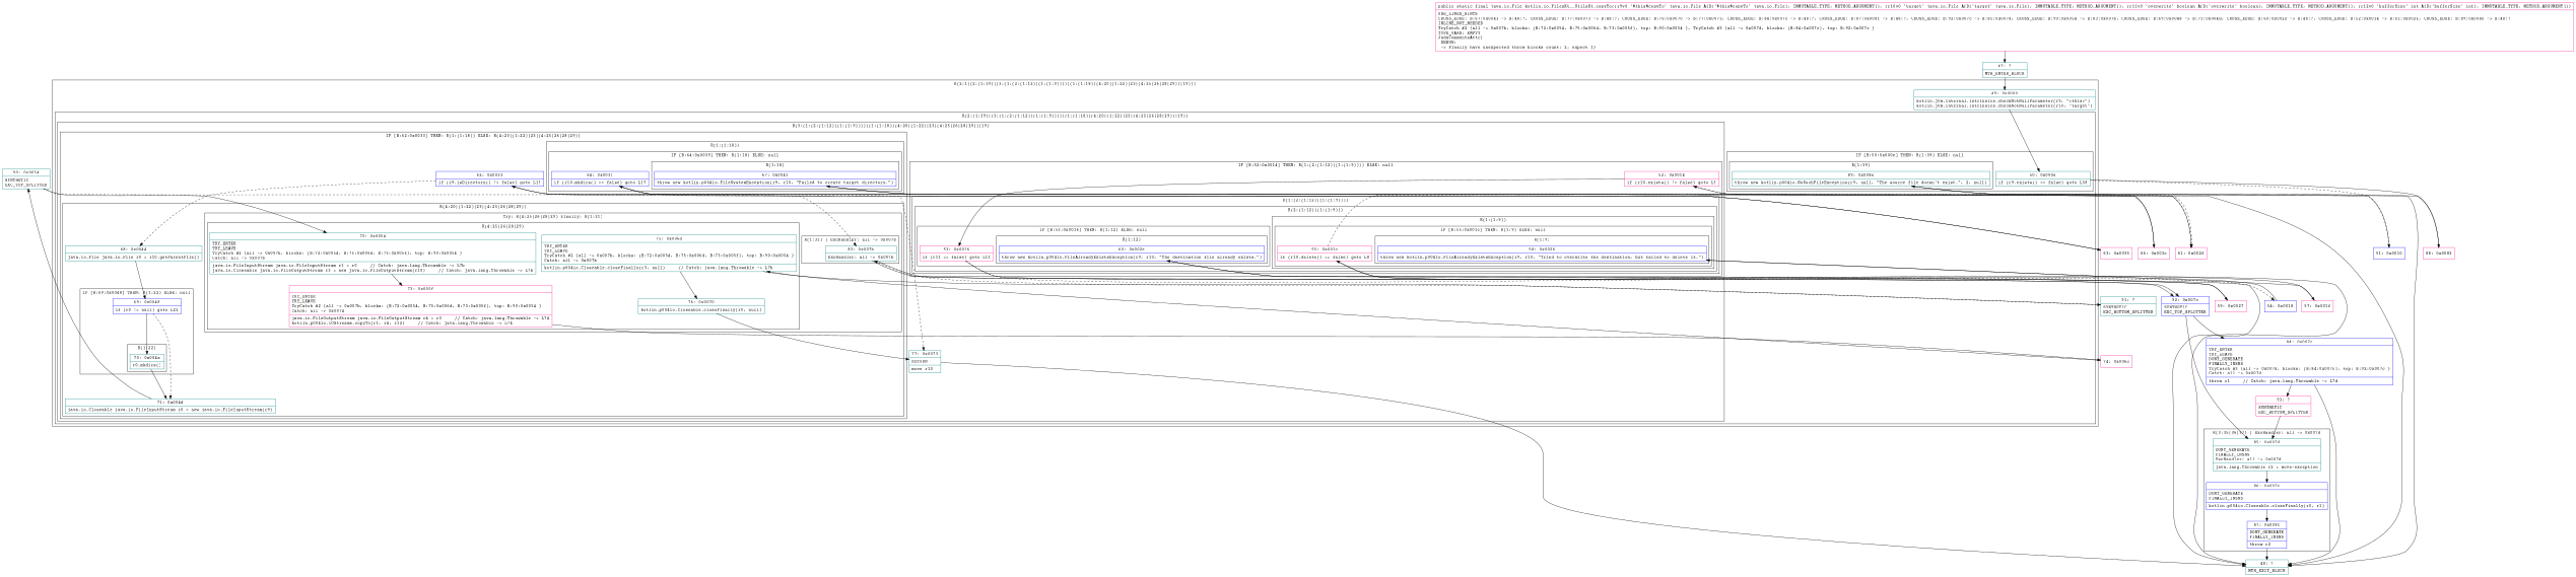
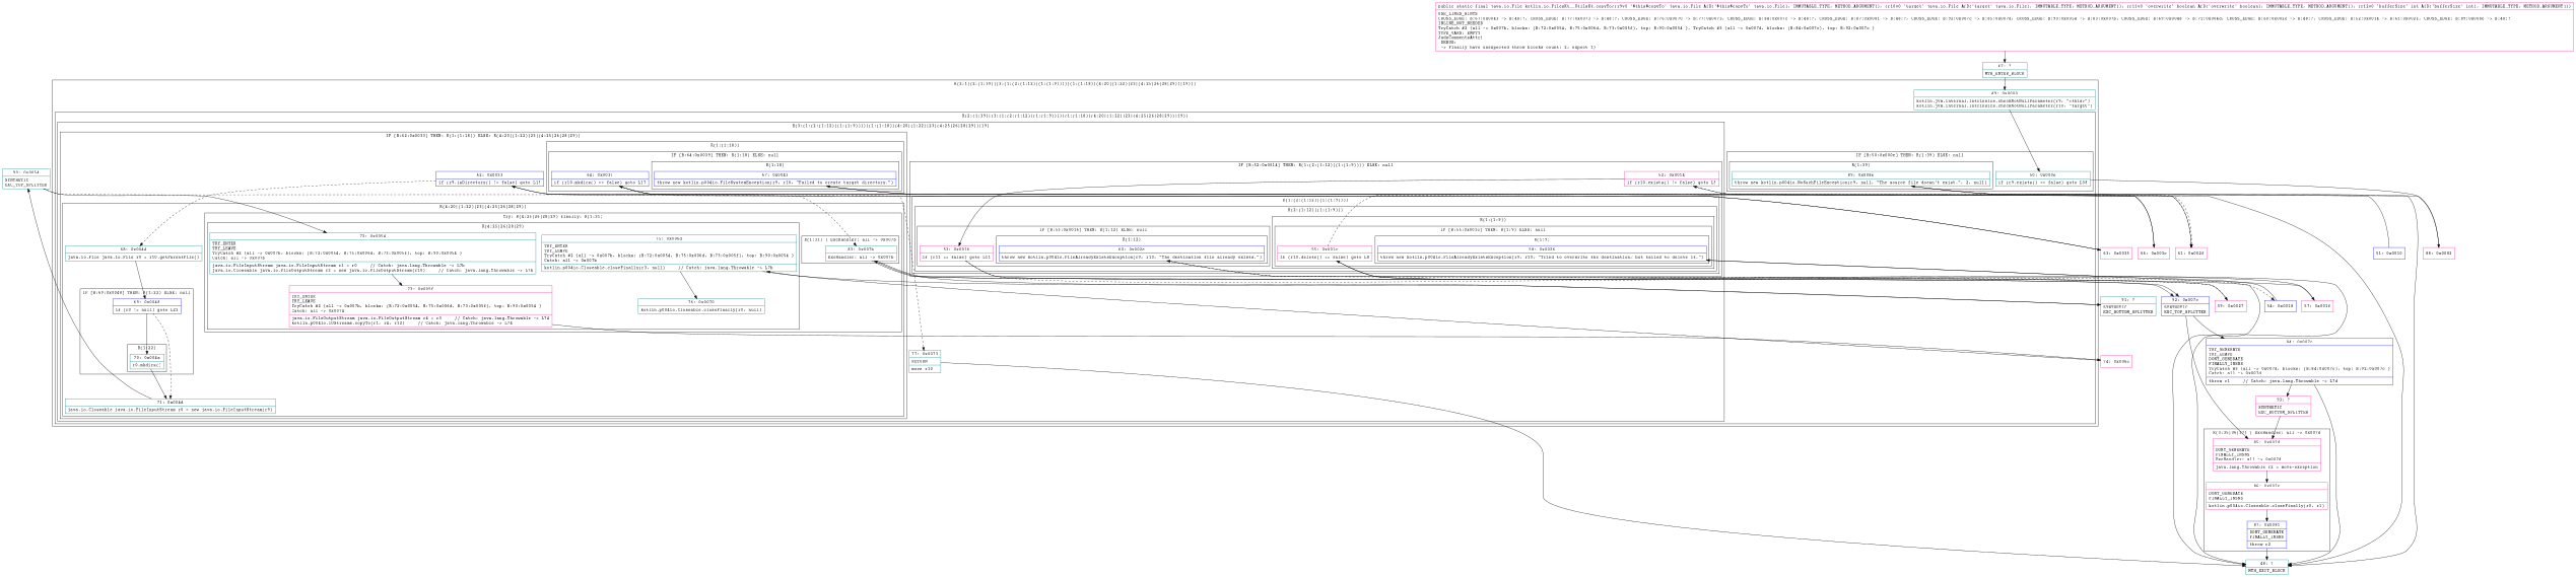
  digraph {
    fontname="Courier Prime"
    node [color=teal fontname="Courier Prime" shape=record]
    edge [fontname="Courier Prime"]
    n1 [label="{89\:\ 0x008e|throw new kotlin.p004io.NoSuchFileException(r9, null, \"The source file doesn't exist.\", 2, null)\l}"]
    n2 [label="{50\:\ 0x000e|if (r9.exists() == false) goto L38\l}"]
    n3 [color=blue label="{60\:\ 0x002e|throw new kotlin.p004io.FileAlreadyExistsException(r9, r10, \"The destination file already exists.\")\l}"]
    n4 [color=deeppink label="{53\:\ 0x0016|if (r11 == false) goto L11\l}"]
    n5 [color=blue label="{58\:\ 0x0026|throw new kotlin.p004io.FileAlreadyExistsException(r9, r10, \"Tried to overwrite the destination, but failed to delete it.\")\l}"]
    n6 [color=deeppink label="{55\:\ 0x001c|if (r10.delete() == false) goto L8\l}"]
    n7 [color=deeppink label="{52\:\ 0x0014|if (r10.exists() != false) goto L5\l}"]
    n8 [color=blue label="{67\:\ 0x0043|throw new kotlin.p004io.FileSystemException(r9, r10, \"Failed to create target directory.\")\l}"]
    n9 [color=blue label="{64\:\ 0x0039|if (r10.mkdirs() == false) goto L17\l}"]
    n10 [label="{70\:\ 0x004a|r0.mkdirs()\l}"]
    n11 [color=blue label="{69\:\ 0x0048|if (r0 != null) goto L22\l}"]
    n12 [label="{72\:\ 0x0054|TRY_ENTER\lTRY_LEAVE\lTryCatch #2 \{all \-\> 0x007b, blocks: (B:72:0x0054, B:75:0x006d, B:73:0x005f), top: B:90:0x0054 \}\lCatch: all \-\> 0x007b\l|java.io.FileInputStream java.io.FileInputStream r1 = r0     \/\/ Catch: java.lang.Throwable \-\> L7b\ljava.io.Closeable java.io.FileOutputStream r3 = new java.io.FileOutputStream(r10)     \/\/ Catch: java.lang.Throwable \-\> L7b\l}"]
    n13 [color=deeppink label="{73\:\ 0x005f|TRY_ENTER\lTRY_LEAVE\lTryCatch #2 \{all \-\> 0x007b, blocks: (B:72:0x0054, B:75:0x006d, B:73:0x005f), top: B:90:0x0054 \}\lCatch: all \-\> 0x0074\l|java.io.FileOutputStream java.io.FileOutputStream r4 = r3     \/\/ Catch: java.lang.Throwable \-\> L74\lkotlin.p004io.IOStreams.copyTo(r1, r4, r12)     \/\/ Catch: java.lang.Throwable \-\> L74\l}"]
    n14 [label="{75\:\ 0x006d|TRY_ENTER\lTRY_LEAVE\lTryCatch #2 \{all \-\> 0x007b, blocks: (B:72:0x0054, B:75:0x006d, B:73:0x005f), top: B:90:0x0054 \}\lCatch: all \-\> 0x007b\l|kotlin.p004io.Closeable.closeFinally(r3, null)     \/\/ Catch: java.lang.Throwable \-\> L7b\l}"]
    n15 [label="{76\:\ 0x0070|kotlin.p004io.Closeable.closeFinally(r0, null)\l}"]
    n16 [label="{83\:\ 0x007b|ExcHandler: all \-\> 0x007b\l}"]
    n17 [label="{68\:\ 0x0044|java.io.File java.io.File r0 = r10.getParentFile()\l}"]
    n18 [label="{71\:\ 0x004d|java.io.Closeable java.io.FileInputStream r0 = new java.io.FileInputStream(r9)\l}"]
    n19 [color=blue label="{62\:\ 0x0033|if (r9.isDirectory() != false) goto L15\l}"]
    n20 [label="{77\:\ 0x0073|RETURN\l|move r10\l}"]
    n21 [label="{49\:\ 0x0000|kotlin.jvm.internal.Intrinsics.checkNotNullParameter(r9, \"\<this\>\")\lkotlin.jvm.internal.Intrinsics.checkNotNullParameter(r10, \"target\")\l}"]
-   n22 [label="{85\:\ 0x007d|DONT_GENERATE\lFINALLY_INSNS\lExcHandler: all \-\> 0x007d\l|java.lang.Throwable r2 = move\-exception\l}"]
-   n23 [color=blue label="{86\:\ 0x007e|DONT_GENERATE\lFINALLY_INSNS\l|kotlin.p004io.Closeable.closeFinally(r0, r1)\l}"]
+   n22 [color=deeppink label="{85\:\ 0x007d|DONT_GENERATE\lFINALLY_INSNS\lExcHandler: all \-\> 0x007d\l|java.lang.Throwable r2 = move\-exception\l}"]
+   n23 [color=deeppink label="{86\:\ 0x007e|DONT_GENERATE\lFINALLY_INSNS\l|kotlin.p004io.Closeable.closeFinally(r0, r1)\l}"]
    n24 [color=blue label="{87\:\ 0x0081|DONT_GENERATE\lFINALLY_INSNS\l|throw r2\l}"]
    n25 [label="{48\:\ ?|MTH_EXIT_BLOCK\l}"]
    n26 [color=blue label="{51\:\ 0x0010}"]
    n27 [color=deeppink label="{88\:\ 0x0082}"]
    n28 [color=blue label="{54\:\ 0x0018}"]
    n29 [color=deeppink label="{59\:\ 0x0027}"]
    n30 [color=deeppink label="{61\:\ 0x002f}"]
    n31 [color=deeppink label="{57\:\ 0x001f}"]
    n32 [color=deeppink label="{66\:\ 0x003c}"]
    n33 [color=deeppink label="{74\:\ 0x006c}"]
    n34 [label="{91\:\ ?|SYNTHETIC\lEXC_BOTTOM_SPLITTER\l}"]
    n35 [color=blue label="{92\:\ 0x007c|SYNTHETIC\lEXC_TOP_SPLITTER\l}"]
    n36 [label="{90\:\ 0x0054|SYNTHETIC\lEXC_TOP_SPLITTER\l}"]
    n37 [color=deeppink label="{63\:\ 0x0035}"]
-   n38 [color=blue label="{84\:\ 0x007c|TRY_ENTER\lTRY_LEAVE\lDONT_GENERATE\lFINALLY_INSNS\lTryCatch #3 \{all \-\> 0x007d, blocks: (B:84:0x007c), top: B:92:0x007c \}\lCatch: all \-\> 0x007d\l|throw r1     \/\/ Catch: java.lang.Throwable \-\> L7d\l}"]
+   n38 [color=blue label="{84\:\ 0x007c|TRY_GENERATE\lTRY_LEAVE\lDONT_GENERATE\lFINALLY_INSNS\lTryCatch #3 \{all \-\> 0x007d, blocks: (B:84:0x007c), top: B:92:0x007c \}\lCatch: all \-\> 0x007d\l|throw r1     \/\/ Catch: java.lang.Throwable \-\> L7d\l}"]
    n39 [label="{47\:\ ?|MTH_ENTER_BLOCK\l}"]
    n40 [color=deeppink label="{93\:\ ?|SYNTHETIC\lEXC_BOTTOM_SPLITTER\l}"]
    n41 [color=deeppink label="{public static final java.io.File kotlin.io.FilesKt__UtilsKt.copyTo((r9v0 '$this$copyTo' java.io.File A[D('$this$copyTo' java.io.File), IMMUTABLE_TYPE, METHOD_ARGUMENT]), (r10v0 'target' java.io.File A[D('target' java.io.File), IMMUTABLE_TYPE, METHOD_ARGUMENT]), (r11v0 'overwrite' boolean A[D('overwrite' boolean), IMMUTABLE_TYPE, METHOD_ARGUMENT]), (r12v0 'bufferSize' int A[D('bufferSize' int), IMMUTABLE_TYPE, METHOD_ARGUMENT]))  | USE_LINES_HINTS\lCROSS_EDGE: B:67:0x0043 \-\> B:48:?, CROSS_EDGE: B:77:0x0073 \-\> B:48:?, CROSS_EDGE: B:76:0x0070 \-\> B:77:0x0073, CROSS_EDGE: B:84:0x007c \-\> B:48:?, CROSS_EDGE: B:87:0x0081 \-\> B:48:?, CROSS_EDGE: B:92:0x007c \-\> B:85:0x007d, CROSS_EDGE: B:90:0x0054 \-\> B:83:0x007b, CROSS_EDGE: B:69:0x0048 \-\> B:71:0x004d, CROSS_EDGE: B:60:0x002e \-\> B:48:?, CROSS_EDGE: B:52:0x0014 \-\> B:61:0x002f, CROSS_EDGE: B:89:0x008e \-\> B:48:?\lINLINE_NOT_NEEDED\lTryCatch #2 \{all \-\> 0x007b, blocks: (B:72:0x0054, B:75:0x006d, B:73:0x005f), top: B:90:0x0054 \}, TryCatch #3 \{all \-\> 0x007d, blocks: (B:84:0x007c), top: B:92:0x007c \}\lTYPE_VARS: EMPTY\lJadxCommentsAttr\{\l DEBUG: \l \-\> Finally have unexpected throw blocks count: 2, expect 1\}\l}"]
    subgraph cluster_1 {
      label="R(2:1|(2:(1:39)|(3:(1:(2:(1:12)|(1:(1:9))))|(1:(1:18))(4:20|(1:22)|23|(4:25|26|28|29))|19)))"
      n21
      subgraph cluster_2 {
        label="R(2:(1:39)|(3:(1:(2:(1:12)|(1:(1:9))))|(1:(1:18))(4:20|(1:22)|23|(4:25|26|28|29))|19))"
        subgraph cluster_3 {
          label="IF [B:50:0x000e] THEN: R(1:39) ELSE: null"
          n2
          subgraph cluster_4 {
            label="R(1:39)"
            n1
          }
        }
        subgraph cluster_5 {
          label="R(3:(1:(2:(1:12)|(1:(1:9))))|(1:(1:18))(4:20|(1:22)|23|(4:25|26|28|29))|19)"
          n20
          subgraph cluster_6 {
            label="IF [B:52:0x0014] THEN: R(1:(2:(1:12)|(1:(1:9)))) ELSE: null"
            n7
            subgraph cluster_7 {
              label="R(1:(2:(1:12)|(1:(1:9))))"
              subgraph cluster_8 {
                label="R(2:(1:12)|(1:(1:9)))"
                subgraph cluster_9 {
                  label="IF [B:53:0x0016] THEN: R(1:12) ELSE: null"
                  n4
                  subgraph cluster_10 {
                    label="R(1:12)"
                    n3
                  }
                }
                subgraph cluster_11 {
                  label="R(1:(1:9))"
                  subgraph cluster_12 {
                    label="IF [B:55:0x001c] THEN: R(1:9) ELSE: null"
                    n6
                    subgraph cluster_13 {
                      label="R(1:9)"
                      n5
                    }
                  }
                }
              }
            }
          }
          subgraph cluster_14 {
            label="IF [B:62:0x0033] THEN: R(1:(1:18)) ELSE: R(4:20|(1:22)|23|(4:25|26|28|29))"
            n19
            subgraph cluster_15 {
              label="R(1:(1:18))"
              subgraph cluster_16 {
                label="IF [B:64:0x0039] THEN: R(1:18) ELSE: null"
                n9
                subgraph cluster_17 {
                  label="R(1:18)"
                  n8
                }
              }
            }
            subgraph cluster_18 {
              label="R(4:20|(1:22)|23|(4:25|26|28|29))"
              n17
              n18
              subgraph cluster_19 {
                label="IF [B:69:0x0048] THEN: R(1:22) ELSE: null"
                n11
                subgraph cluster_20 {
                  label="R(1:22)"
                  n10
                }
              }
              subgraph cluster_21 {
                label="Try: R(4:25|26|28|29) finally: R(1:31)"
                subgraph cluster_22 {
                  label="R(4:25|26|28|29)"
                  n12
                  n13
                  n14
                  n15
                }
                subgraph cluster_23 {
                  label="R(1:31) | ExcHandler: all \-\> 0x007b\l"
                  n16
                }
              }
            }
          }
        }
      }
    }
    subgraph cluster_24 {
      label="R(1:31) | ExcHandler: all \-\> 0x007b\l"
    }
    subgraph cluster_25 {
      label="R(3:35|36|37) | ExcHandler: all \-\> 0x007d\l"
      n22
      n23
      n24
    }
    n1 -> n25
-   n2 -> n26 [style=dashed]
    n2 -> n27
    n3 -> n25
    n4 -> n28 [style=dashed]
    n4 -> n29
    n5 -> n25
    n6 -> n30 [style=dashed]
    n6 -> n31
    n7 -> n4
    n7 -> n30 [style=dashed]
    n8 -> n25
    n9 -> n20 [style=dashed]
    n9 -> n32
    n10 -> n18
    n11 -> n10
    n11 -> n18 [style=dashed]
    n12 -> n13
    n13 -> n33
    n14 -> n15
    n14 -> n34
-   n15 -> n20
    n16 -> n35
    n16 -> n35
    n17 -> n11
    n18 -> n36
    n19 -> n17 [style=dashed]
    n19 -> n37
    n20 -> n25
    n21 -> n2
    n22 -> n23
    n23 -> n24
    n24 -> n25
    n26 -> n7
    n27 -> n1
    n28 -> n6
-   n29 -> n3
+   n29 -> n3 [style=dashed]
    n30 -> n19
    n31 -> n5
    n32 -> n8
    n33 -> n14
-   n34 -> n16 [style=dashed]
+   n34 -> n16
    n35 -> n22
    n35 -> n38
    n36 -> n12
    n36 -> n16 [style=dashed]
    n37 -> n9
    n38 -> n25
    n38 -> n40
    n39 -> n21
    n40 -> n22
    n41 -> n39
  }
